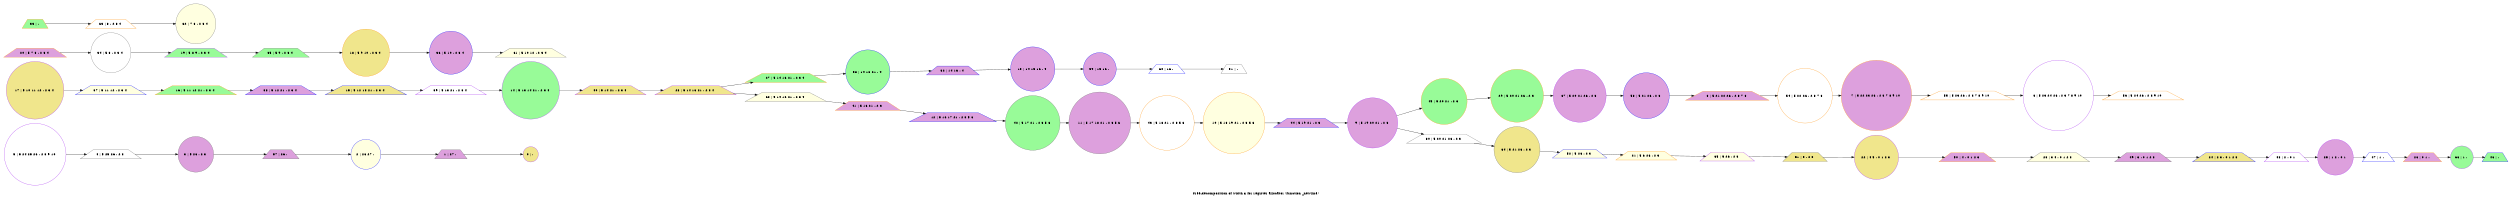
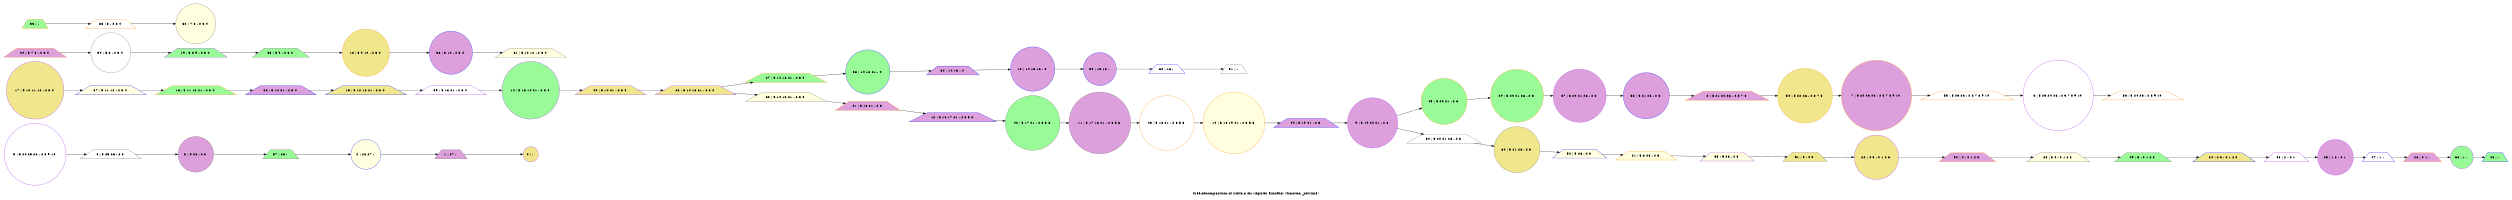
  digraph {
    label="Tree-decomposition of width 3 for register allocator (function _newline)"
    rankdir=LR
    node [color=darkorange fillcolor=plum shape=trapezium style=filled]
    n1 [color=purple fillcolor=khaki label="0 | : " shape=circle]
    n2 [color=gray40 label="1 | 27 : "]
    n3 [color=blue fillcolor=lightyellow label="2 | 26 27 : " shape=circle]
    n4 [color=gray40 label="3 | 5 26 : 2 3 " shape=circle]
-   n5 [color=gray40 label="57 | 26 : "]
+   n5 [color=gray40 fillcolor=palegreen label="57 | 26 : "]
    n6 [color=gray40 fillcolor=white label="4 | 5 25 26 : 2 3 "]
    n7 [color=purple fillcolor=white label="5 | 5 24 25 26 : 2 3 9 10 " shape=circle]
    n8 [color=purple fillcolor=white label="6 | 5 23 24 26 : 2 3 7 8 9 10 " shape=circle]
    n9 [fillcolor=white label="56 | 5 24 26 : 2 3 9 10 "]
    n10 [label="7 | 5 22 23 26 : 2 3 7 8 9 10 " shape=circle]
    n11 [fillcolor=white label="55 | 5 23 26 : 2 3 7 8 9 10 "]
    n12 [label="8 | 5 21 22 26 : 2 3 7 8 "]
-   n13 [fillcolor=white label="54 | 5 22 26 : 2 3 7 8 " shape=circle]
+   n13 [fillcolor=khaki label="54 | 5 22 26 : 2 3 7 8 " shape=circle]
    n14 [color=purple label="9 | 5 19 20 21 : 2 3 " shape=circle]
    n15 [fillcolor=palegreen label="45 | 5 20 21 : 2 3 " shape=circle]
    n16 [color=gray40 fillcolor=white label="30 | 5 20 21 26 : 2 3 "]
    n17 [fillcolor=palegreen label="29 | 5 20 21 26 : 2 3 " shape=circle]
    n18 [fillcolor=lightyellow label="10 | 5 18 19 21 : 2 3 5 6 " shape=circle]
    n19 [color=blue label="44 | 5 19 21 : 2 3 "]
    n20 [color=gray40 label="11 | 5 17 18 21 : 2 3 5 6 " shape=circle]
    n21 [fillcolor=white label="43 | 5 18 21 : 2 3 5 6 " shape=circle]
    n22 [color=blue label="12 | 5 16 17 21 : 2 3 5 6 "]
    n23 [color=gray40 fillcolor=palegreen label="42 | 5 17 21 : 2 3 5 6 " shape=circle]
    n24 [color=blue label="13 | 14 15 16 : 4 " shape=circle]
    n25 [color=blue label="59 | 15 16 : " shape=circle]
    n26 [color=blue fillcolor=white label="60 | 16 : "]
    n27 [color=purple fillcolor=palegreen label="14 | 5 13 14 21 : 2 3 4 " shape=circle]
    n28 [color=purple fillcolor=khaki label="40 | 5 14 21 : 2 3 4 "]
    n29 [color=purple fillcolor=khaki label="28 | 5 14 16 21 : 2 3 4 "]
    n30 [color=blue fillcolor=khaki label="15 | 5 12 13 21 : 2 3 4 "]
    n31 [color=purple fillcolor=white label="39 | 5 13 21 : 2 3 4 "]
    n32 [fillcolor=palegreen label="16 | 5 11 12 21 : 2 3 4 "]
    n33 [color=blue label="38 | 5 12 21 : 2 3 4 "]
    n34 [color=purple fillcolor=khaki label="17 | 5 10 11 12 : 2 3 4 " shape=circle]
    n35 [color=blue fillcolor=lightyellow label="37 | 5 11 12 : 2 3 4 "]
    n36 [fillcolor=khaki label="18 | 5 9 10 : 2 3 4 " shape=circle]
    n37 [color=blue label="36 | 5 10 : 2 3 4 " shape=circle]
    n38 [color=gray40 fillcolor=lightyellow label="61 | 5 10 12 : 2 3 4 "]
    n39 [color=purple fillcolor=palegreen label="19 | 5 8 9 : 2 3 4 "]
    n40 [color=gray40 fillcolor=palegreen label="35 | 5 9 : 2 3 4 "]
    n41 [label="20 | 5 7 8 : 2 3 4 "]
    n42 [color=gray40 fillcolor=white label="34 | 5 8 : 2 3 4 " shape=circle]
    n43 [fillcolor=lightyellow label="21 | 5 6 26 : 2 3 "]
    n44 [color=purple fillcolor=lightyellow label="65 | 5 26 : 2 3 "]
    n45 [color=gray40 fillcolor=khaki label="51 | 5 : 2 3 "]
    n46 [color=purple fillcolor=khaki label="22 | 4 5 : 0 1 2 3 " shape=circle]
    n47 [label="50 | 4 : 0 1 2 3 "]
    n48 [color=gray40 fillcolor=lightyellow label="23 | 3 4 : 0 1 2 3 "]
-   n49 [color=gray40 label="49 | 3 : 0 1 2 3 "]
+   n49 [color=gray40 fillcolor=palegreen label="49 | 3 : 0 1 2 3 "]
    n50 [color=blue fillcolor=khaki label="24 | 2 3 : 0 1 2 3 "]
    n51 [color=purple fillcolor=white label="48 | 2 : 0 1 "]
    n52 [color=purple label="25 | 1 2 : 0 1 " shape=circle]
    n53 [color=blue fillcolor=white label="47 | 1 : "]
    n54 [label="26 | 0 1 : "]
    n55 [color=purple fillcolor=palegreen label="66 | 1 : " shape=circle]
    n56 [color=blue fillcolor=palegreen label="46 | : "]
    n57 [fillcolor=palegreen label="27 | 5 14 16 21 : 2 3 4 "]
    n58 [color=blue fillcolor=palegreen label="58 | 14 16 21 : 4 " shape=circle]
    n59 [color=blue label="32 | 14 16 : 4 "]
    n60 [color=gray40 fillcolor=lightyellow label="68 | 5 14 16 21 : 2 3 4 "]
    n61 [label="41 | 5 16 21 : 2 3 "]
    n62 [color=purple label="67 | 5 20 21 26 : 2 3 " shape=circle]
    n63 [color=gray40 fillcolor=khaki label="64 | 5 21 26 : 2 3 " shape=circle]
    n64 [color=blue label="53 | 5 21 26 : 2 3 " shape=circle]
    n65 [color=blue fillcolor=lightyellow label="52 | 5 26 : 2 3 "]
    n66 [color=gray40 fillcolor=white label="31 | : "]
    n67 [fillcolor=palegreen label="33 | : "]
    n68 [fillcolor=white label="63 | 8 : 2 3 4 "]
    n69 [color=gray40 fillcolor=lightyellow label="62 | 7 8 : 2 3 4 " shape=circle]
    n2 -> n1
    n3 -> n2
    n4 -> n5
    n5 -> n3
    n6 -> n4
    n7 -> n6
    n8 -> n9
    n10 -> n11
    n11 -> n8
    n12 -> n13
    n13 -> n10
    n14 -> n15
    n14 -> n16
    n15 -> n17
    n16 -> n63
    n17 -> n62
    n18 -> n19
    n19 -> n14
    n20 -> n21
    n21 -> n18
    n22 -> n23
    n23 -> n20
    n24 -> n25
    n25 -> n26
    n26 -> n66
    n27 -> n28
    n28 -> n29
    n29 -> n57
    n29 -> n60
    n30 -> n31
    n31 -> n27
    n32 -> n33
    n33 -> n30
    n34 -> n35
    n35 -> n32
    n36 -> n37
    n37 -> n38
    n39 -> n40
    n40 -> n36
    n41 -> n42
    n42 -> n39
    n43 -> n44
    n44 -> n45
    n45 -> n46
    n46 -> n47
    n47 -> n48
    n48 -> n49
    n49 -> n50
    n50 -> n51
    n51 -> n52
    n52 -> n53
    n53 -> n54
    n54 -> n55
    n55 -> n56
    n57 -> n58
    n58 -> n59
    n59 -> n24
    n60 -> n61
    n61 -> n22
    n62 -> n64
    n63 -> n65
    n64 -> n12
    n65 -> n43
    n67 -> n68
    n68 -> n69
  }
